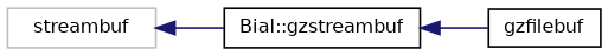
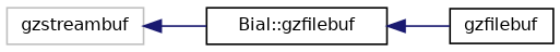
  digraph {
    rankdir=LR
    node [color=black fillcolor=white fontname=Helvetica fontsize=10 shape=record style=filled]
    edge [color=midnightblue dir=back fontname=Helvetica fontsize=10 labelfontname=Helvetica labelfontsize=10 style=solid]
-   n1 [color=grey75 height=0.2 label=streambuf width=0.4]
-   n2 [height=0.2 label="Bial::gzstreambuf" width=0.4]
+   n1 [color=grey75 height=0.2 label=gzstreambuf width=0.4]
+   n2 [height=0.2 label="Bial::gzfilebuf" width=0.4]
    n3 [height=0.2 label=gzfilebuf width=0.4]
    n1 -> n2
    n2 -> n3
  }
